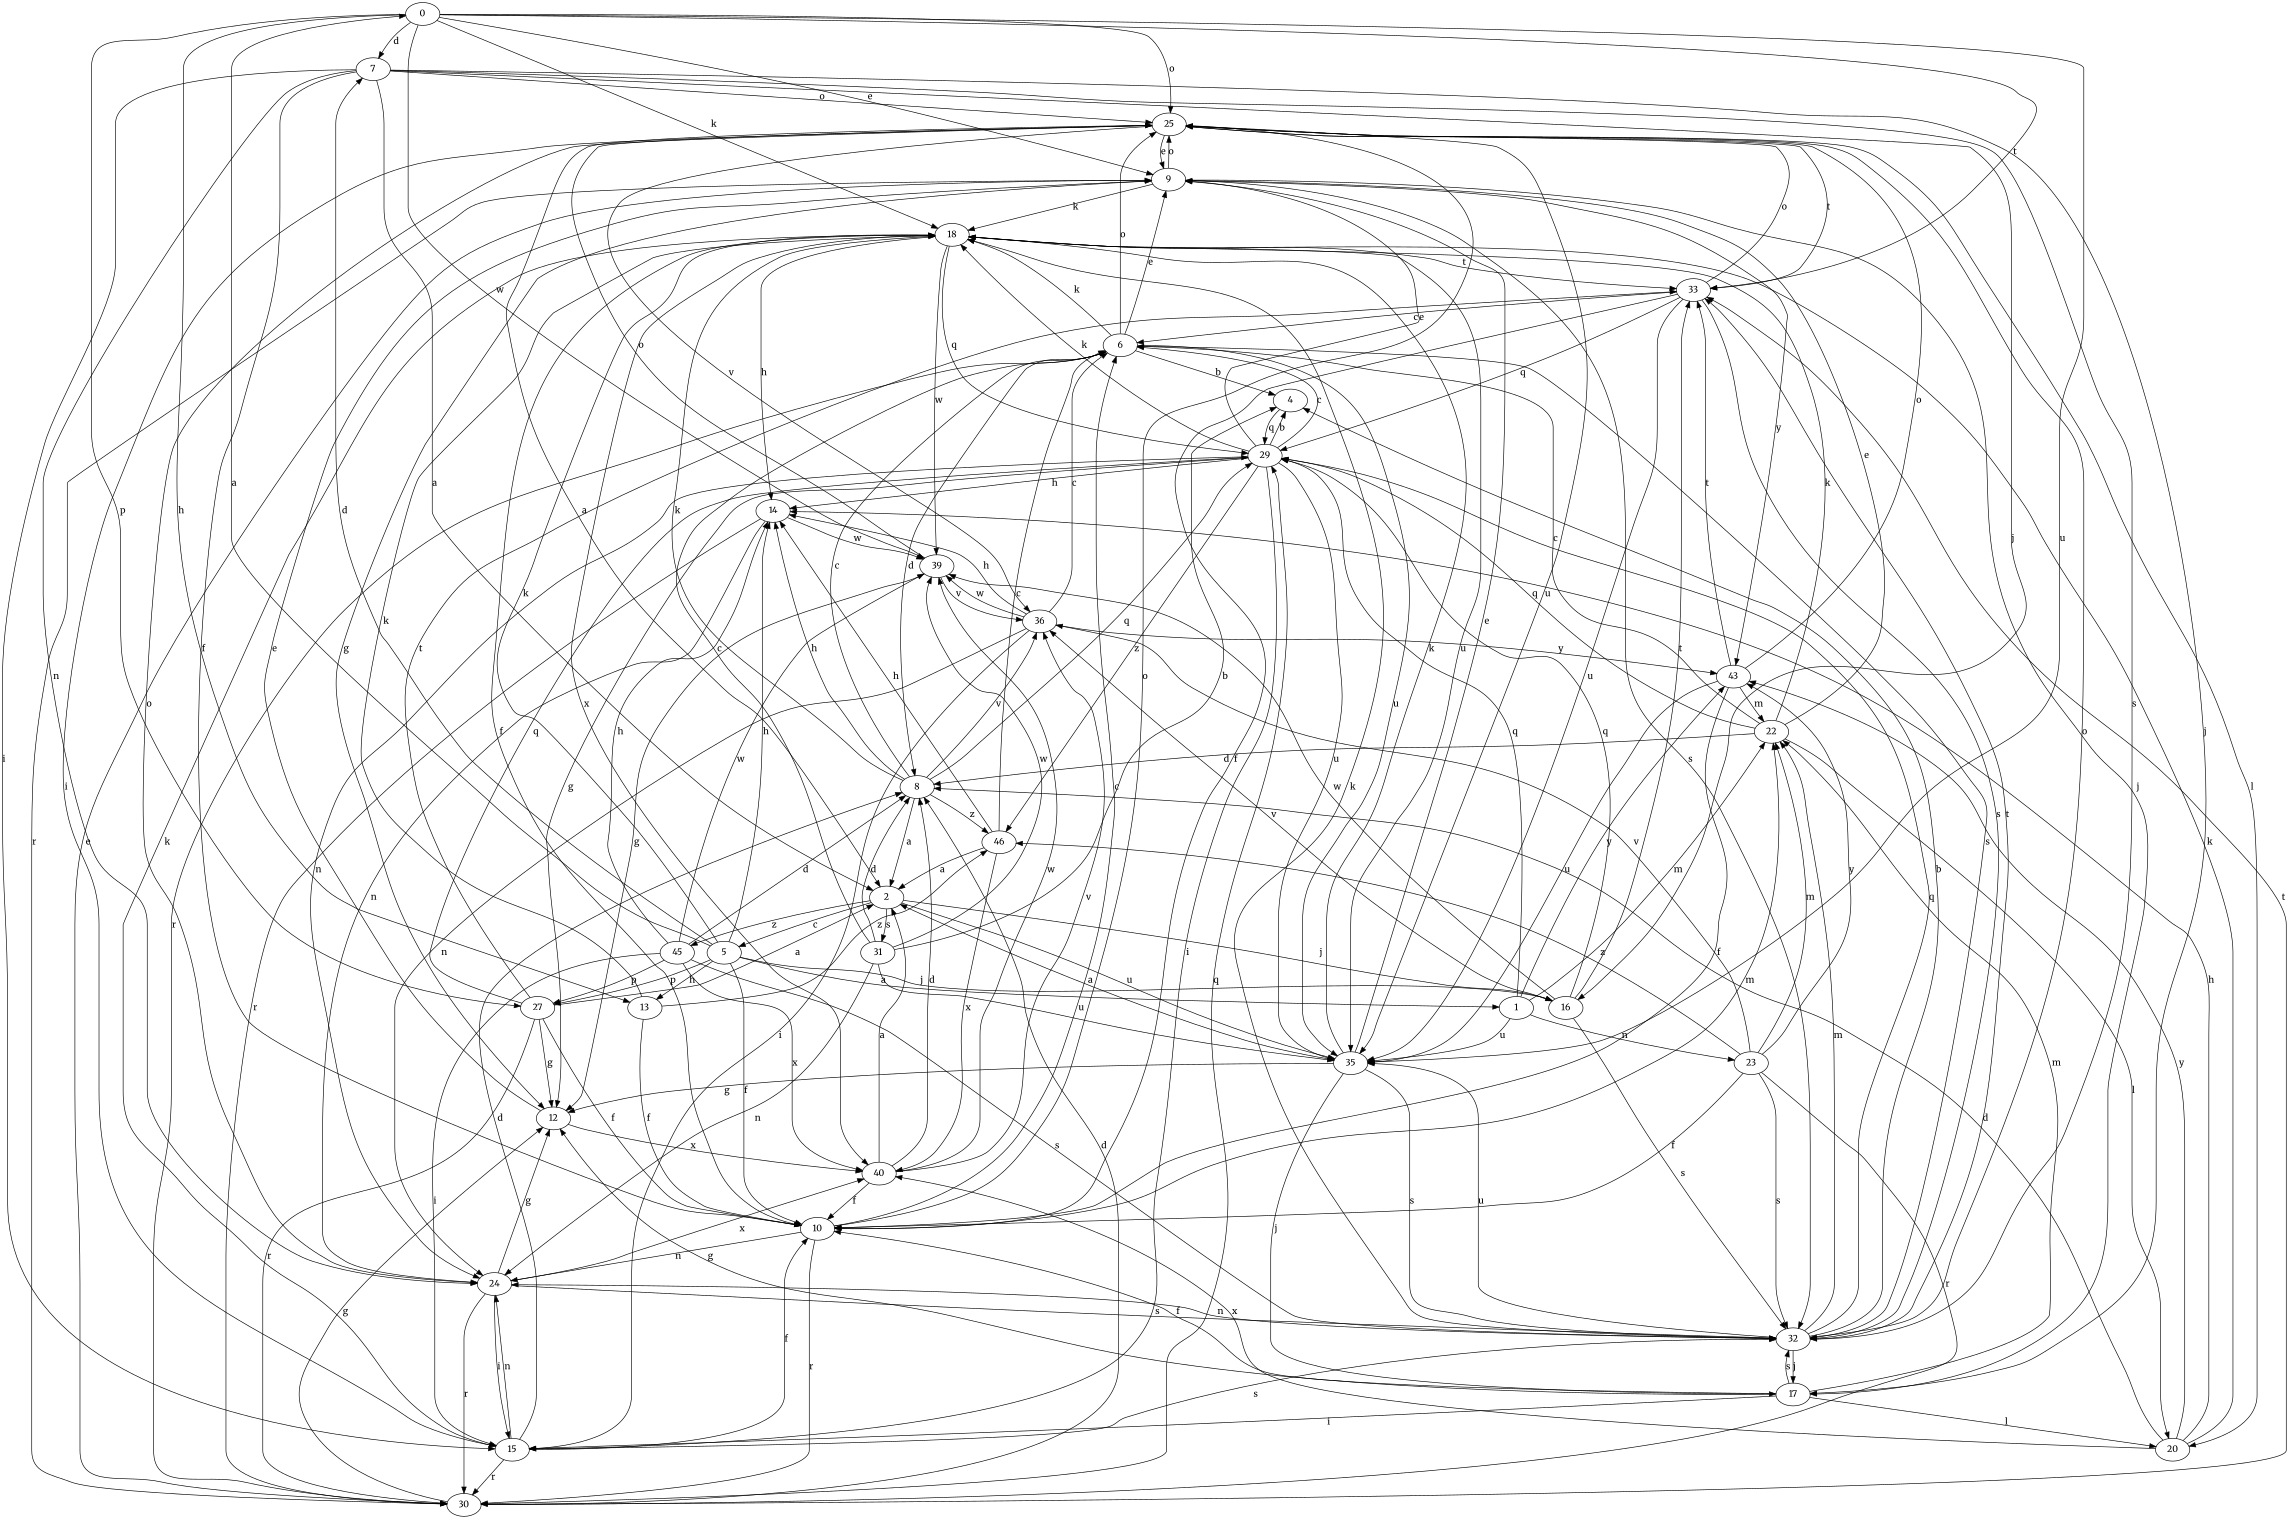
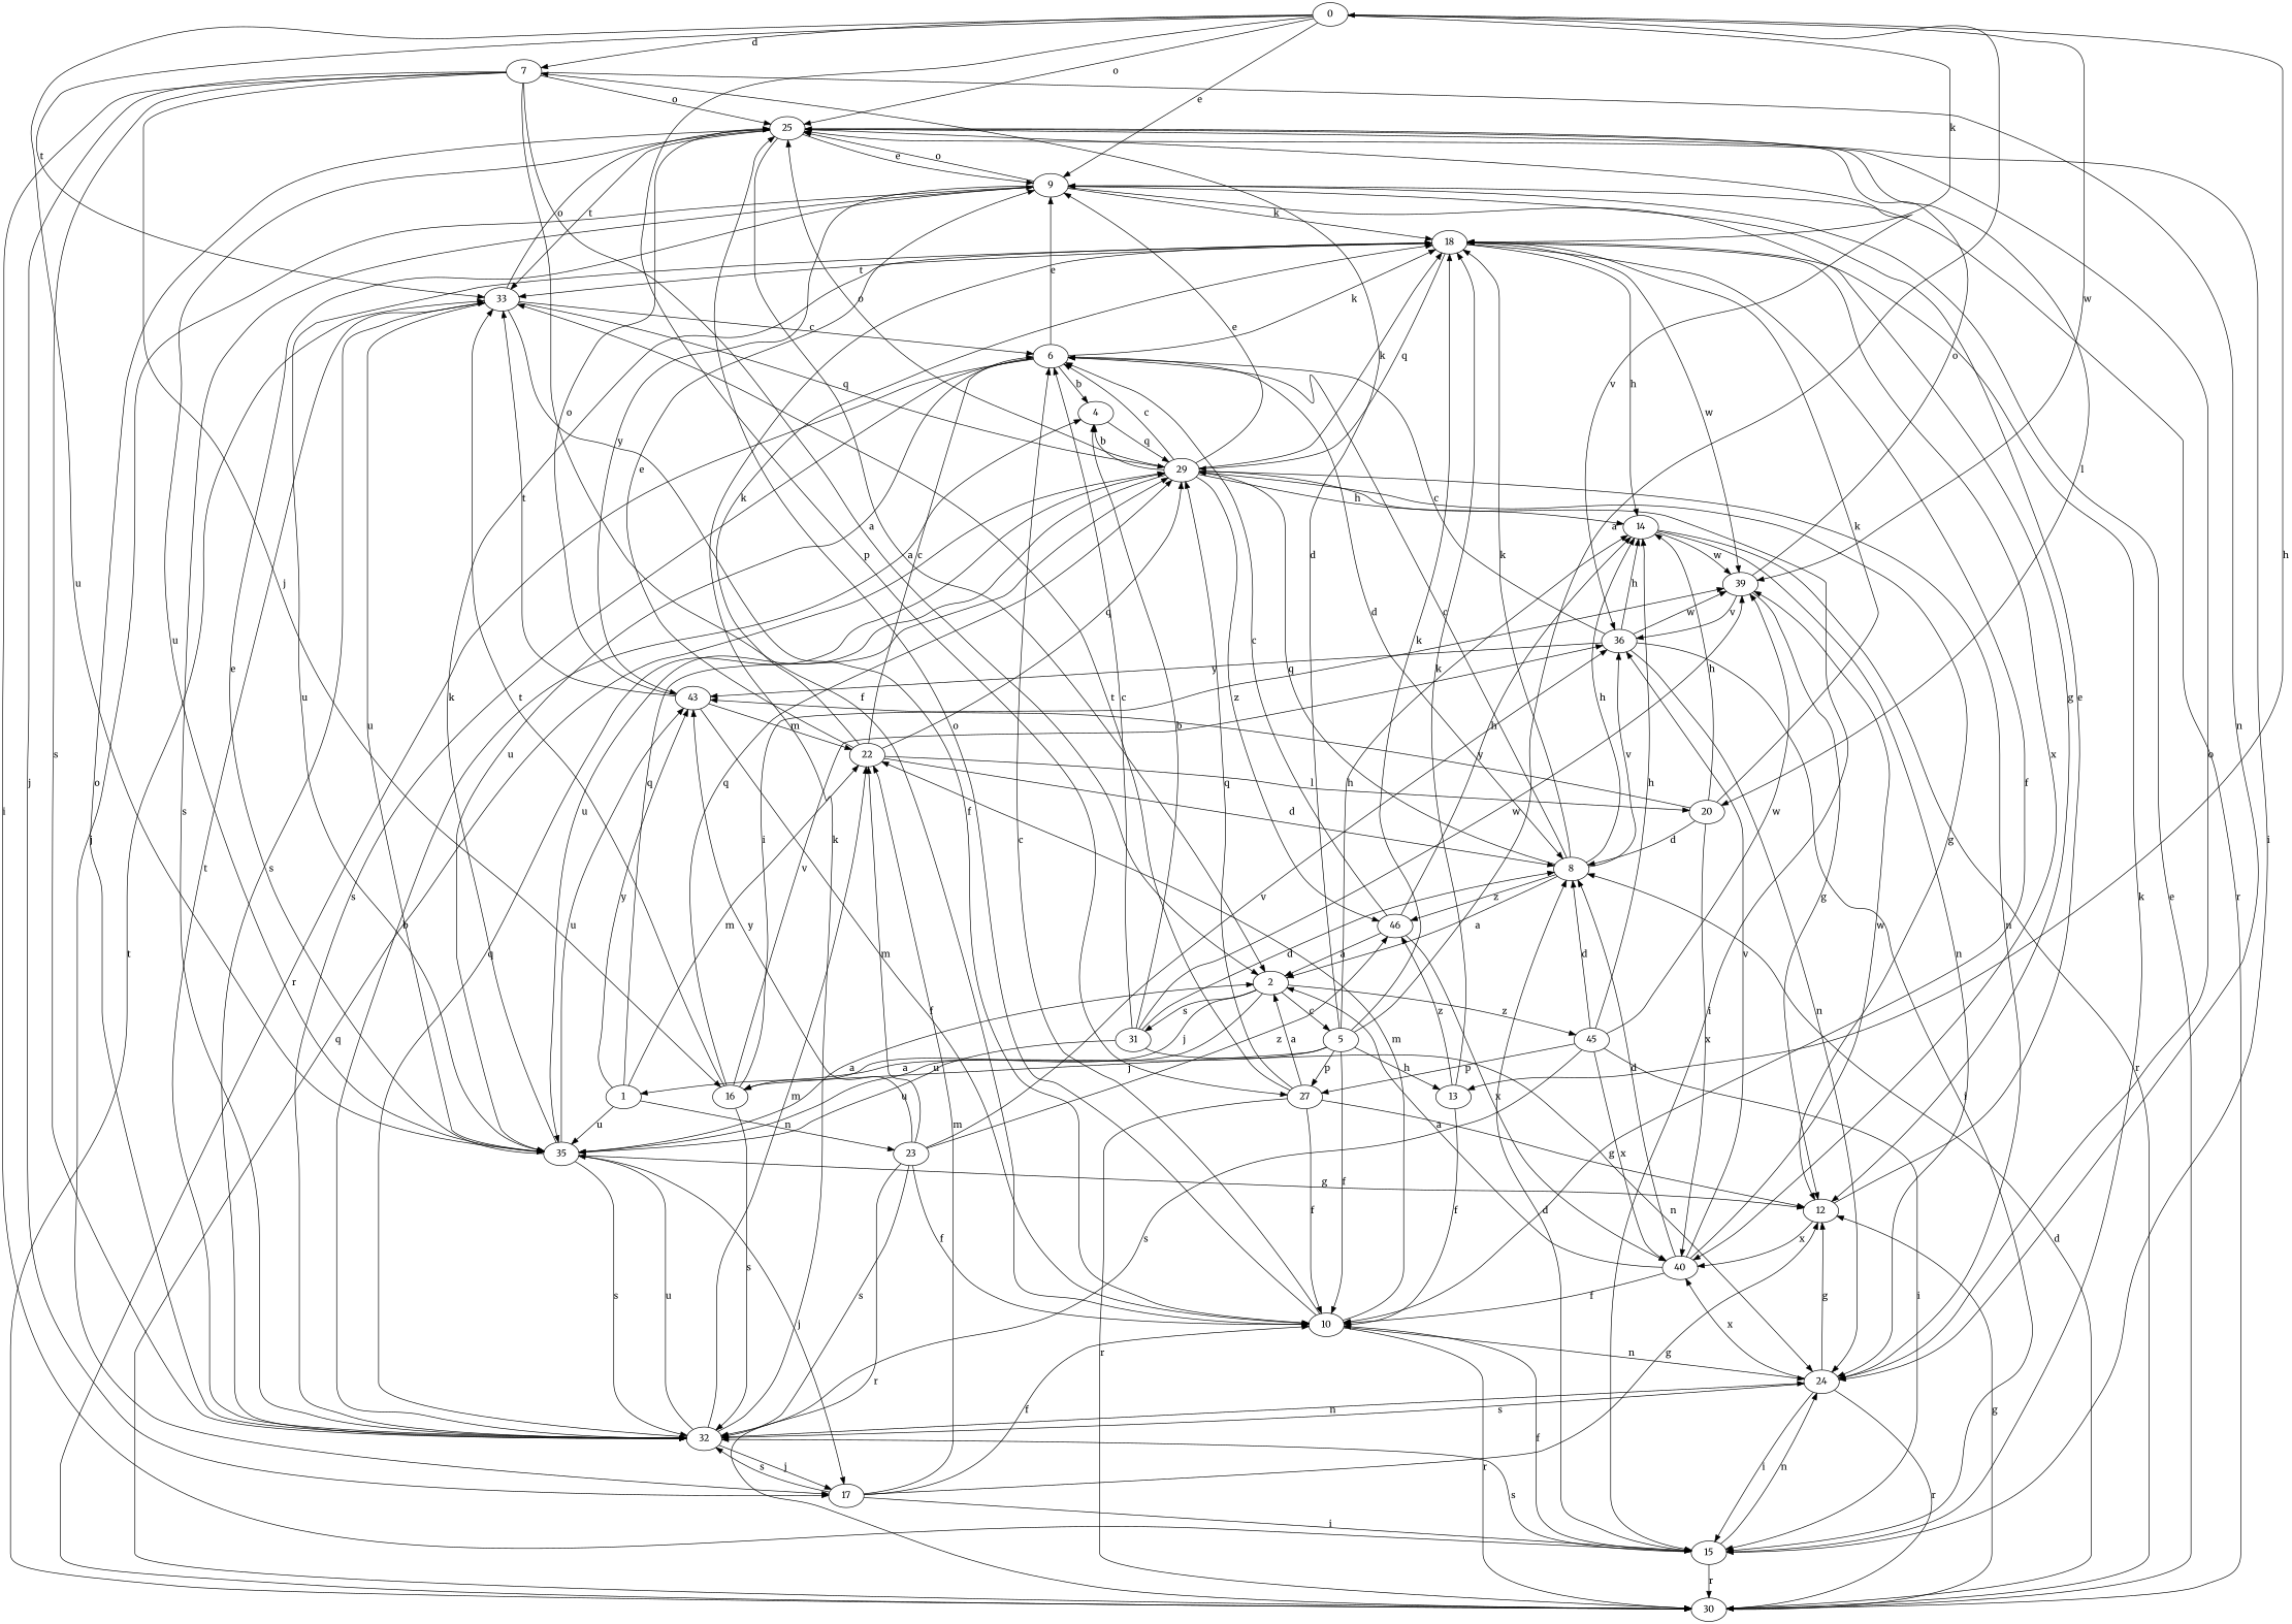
  strict digraph {
    fontname=Merriweather
    node [fontname=Merriweather]
    edge [fontname=Merriweather]
    0
    7
    9
    13
    18
    25
    27
    33
    35
    39
    2
    16
    10
    32
    15
    17
    24
    43
    30
    12
    46
    29
    14
    40
    36
    20
    6
    1
    22
    23
    8
    4
    5
    31
    45
    0 -> 7 [label=d]
    0 -> 9 [label=e]
    0 -> 13 [label=h]
    0 -> 18 [label=k]
    0 -> 25 [label=o]
    0 -> 27 [label=p]
    0 -> 33 [label=t]
    0 -> 35 [label=u]
    0 -> 39 [label=w]
    7 -> 25 [label=o]
    7 -> 2 [label=a]
    7 -> 16 [label=j]
    7 -> 10 [label=f]
    7 -> 32 [label=s]
    7 -> 15 [label=i]
    7 -> 17 [label=j]
    7 -> 24 [label=n]
    9 -> 18 [label=k]
    9 -> 25 [label=o]
    9 -> 32 [label=s]
    9 -> 17 [label=j]
    9 -> 43 [label=y]
    9 -> 30 [label=r]
    9 -> 12 [label=g]
    13 -> 18 [label=k]
    13 -> 10 [label=f]
    13 -> 46 [label=z]
    18 -> 33 [label=t]
    18 -> 35 [label=u]
    18 -> 39 [label=w]
    18 -> 10 [label=f]
    18 -> 29 [label=q]
    18 -> 14 [label=h]
    18 -> 40 [label=x]
    25 -> 9 [label=e]
    25 -> 33 [label=t]
    25 -> 35 [label=u]
    25 -> 2 [label=a]
    25 -> 15 [label=i]
    25 -> 36 [label=v]
    25 -> 20 [label=l]
    27 -> 33 [label=t]
    27 -> 2 [label=a]
    27 -> 10 [label=f]
    27 -> 30 [label=r]
    27 -> 12 [label=g]
    27 -> 29 [label=q]
    33 -> 25 [label=o]
    33 -> 35 [label=u]
    33 -> 10 [label=f]
    33 -> 32 [label=s]
    33 -> 29 [label=q]
    33 -> 6 [label=c]
    35 -> 9 [label=e]
    35 -> 18 [label=k]
    35 -> 2 [label=a]
    35 -> 32 [label=s]
    35 -> 17 [label=j]
    35 -> 12 [label=g]
    39 -> 25 [label=o]
    39 -> 12 [label=g]
    39 -> 36 [label=v]
    2 -> 35 [label=u]
    2 -> 16 [label=j]
    2 -> 5 [label=c]
    2 -> 31 [label=s]
    2 -> 45 [label=z]
    16 -> 33 [label=t]
-   16 -> 39 [label=w]
+   16 -> 39 [label=i]
    16 -> 32 [label=s]
    16 -> 29 [label=q]
    16 -> 36 [label=v]
    10 -> 25 [label=o]
    10 -> 24 [label=n]
    10 -> 30 [label=r]
    10 -> 6 [label=c]
    10 -> 22 [label=m]
    32 -> 18 [label=k]
    32 -> 25 [label=o]
    32 -> 33 [label=t]
    32 -> 35 [label=u]
    32 -> 17 [label=j]
    32 -> 24 [label=n]
    32 -> 29 [label=q]
    32 -> 22 [label=m]
    32 -> 4 [label=b]
    15 -> 18 [label=k]
    15 -> 10 [label=f]
    15 -> 32 [label=s]
    15 -> 24 [label=n]
    15 -> 30 [label=r]
    15 -> 8 [label=d]
    17 -> 10 [label=f]
    17 -> 32 [label=s]
    17 -> 15 [label=i]
    17 -> 12 [label=g]
-   17 -> 20 [label=l]
    17 -> 22 [label=m]
    24 -> 25 [label=o]
    24 -> 32 [label=s]
    24 -> 15 [label=i]
    24 -> 30 [label=r]
    24 -> 12 [label=g]
    24 -> 40 [label=x]
    43 -> 25 [label=o]
    43 -> 33 [label=t]
-   43 -> 35 [label=u]
+   35 -> 43 [label=u]
    43 -> 10 [label=f]
    43 -> 22 [label=m]
    30 -> 9 [label=e]
    30 -> 33 [label=t]
    30 -> 12 [label=g]
    30 -> 29 [label=q]
    30 -> 8 [label=d]
    12 -> 9 [label=e]
    12 -> 40 [label=x]
    46 -> 2 [label=a]
    46 -> 14 [label=h]
    46 -> 40 [label=x]
    46 -> 6 [label=c]
    29 -> 9 [label=e]
    29 -> 18 [label=k]
    29 -> 35 [label=u]
    29 -> 15 [label=i]
    29 -> 24 [label=n]
    29 -> 12 [label=g]
    29 -> 46 [label=z]
    29 -> 14 [label=h]
    29 -> 6 [label=c]
    29 -> 4 [label=b]
    14 -> 39 [label=w]
    14 -> 24 [label=n]
    14 -> 30 [label=r]
    40 -> 39 [label=w]
    40 -> 2 [label=a]
    40 -> 10 [label=f]
    40 -> 36 [label=v]
    40 -> 8 [label=d]
    36 -> 39 [label=w]
    36 -> 15 [label=i]
    36 -> 24 [label=n]
    36 -> 43 [label=y]
    36 -> 14 [label=h]
    36 -> 6 [label=c]
    20 -> 18 [label=k]
    20 -> 43 [label=y]
    20 -> 14 [label=h]
    20 -> 40 [label=x]
    20 -> 8 [label=d]
    6 -> 9 [label=e]
    6 -> 18 [label=k]
-   6 -> 25 [label=o]
+   29 -> 25 [label=o]
    6 -> 35 [label=u]
    6 -> 32 [label=s]
    6 -> 30 [label=r]
    6 -> 8 [label=d]
    6 -> 4 [label=b]
    1 -> 35 [label=u]
    1 -> 43 [label=y]
    1 -> 29 [label=q]
    1 -> 22 [label=m]
    1 -> 23 [label=n]
    22 -> 9 [label=e]
    22 -> 18 [label=k]
    22 -> 29 [label=q]
    22 -> 20 [label=l]
    22 -> 6 [label=c]
    22 -> 8 [label=d]
    23 -> 10 [label=f]
    23 -> 32 [label=s]
    23 -> 43 [label=y]
    23 -> 30 [label=r]
    23 -> 46 [label=z]
    23 -> 36 [label=v]
    23 -> 22 [label=m]
    8 -> 18 [label=k]
    8 -> 2 [label=a]
    8 -> 46 [label=z]
    8 -> 29 [label=q]
    8 -> 14 [label=h]
    8 -> 36 [label=v]
    8 -> 6 [label=c]
    4 -> 29 [label=q]
    5 -> 0 [label=a]
    5 -> 7 [label=d]
    5 -> 13 [label=h]
    5 -> 18 [label=k]
    5 -> 27 [label=p]
    5 -> 16 [label=j]
    5 -> 10 [label=f]
    5 -> 14 [label=h]
    5 -> 1 [label=a]
    31 -> 35 [label=u]
    31 -> 39 [label=w]
    31 -> 24 [label=n]
    31 -> 6 [label=c]
    31 -> 8 [label=d]
    31 -> 4 [label=b]
    45 -> 27 [label=p]
    45 -> 39 [label=w]
    45 -> 32 [label=s]
    45 -> 15 [label=i]
    45 -> 14 [label=h]
    45 -> 40 [label=x]
    45 -> 8 [label=d]
  }
